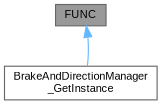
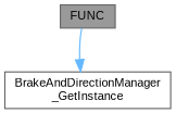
  digraph {
    rankdir=TB
    fontname="Liberation Sans"
    node [fontname="Liberation Sans" fontsize=10 shape=box style=filled]
    n1 [color=gray40 fillcolor=grey60 fontcolor=black height=0.2 label=FUNC width=0.4]
    n2 [color=grey40 fillcolor=white height=0.2 label="BrakeAndDirectionManager\l_GetInstance" width=0.4]
-   n2 -> n1 [color=steelblue1 fontname="Liberation Sans" fontsize=10 labelfontname=Helvetica labelfontsize=10 style=solid]
+   n1 -> n2 [color=steelblue1 fontname="Liberation Sans" fontsize=10 labelfontname=Helvetica labelfontsize=10 style=solid]
  }
